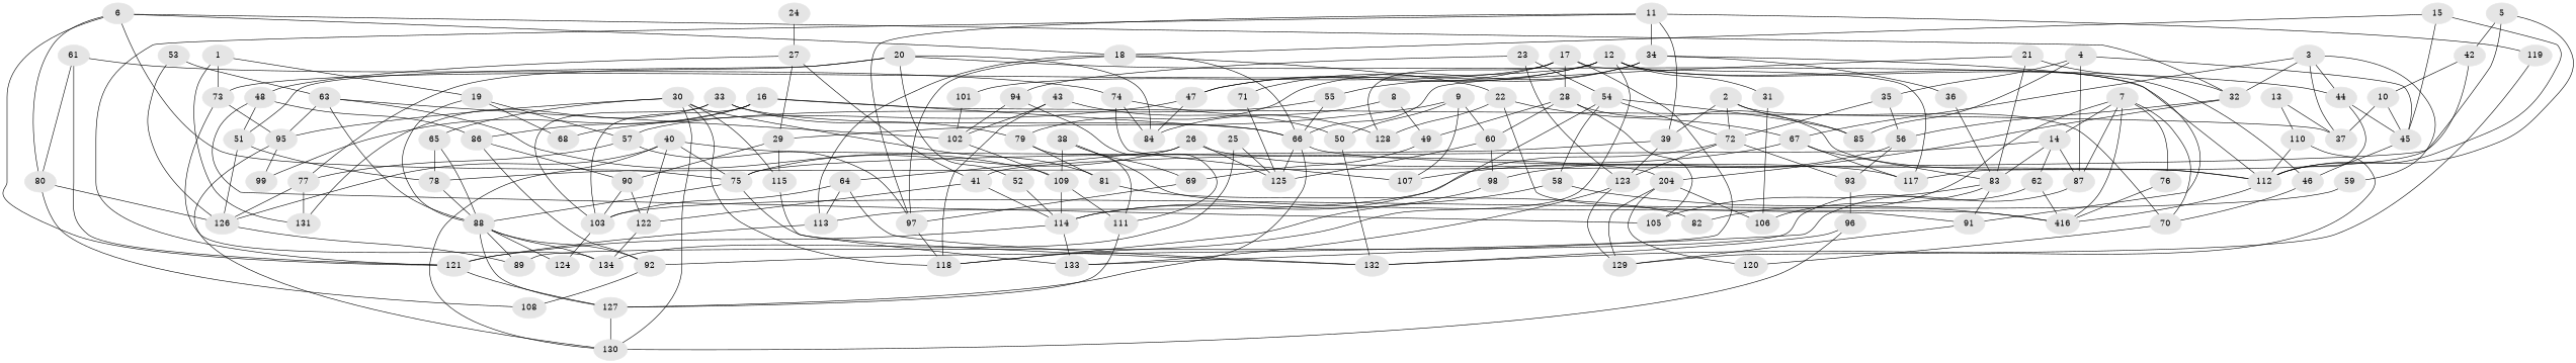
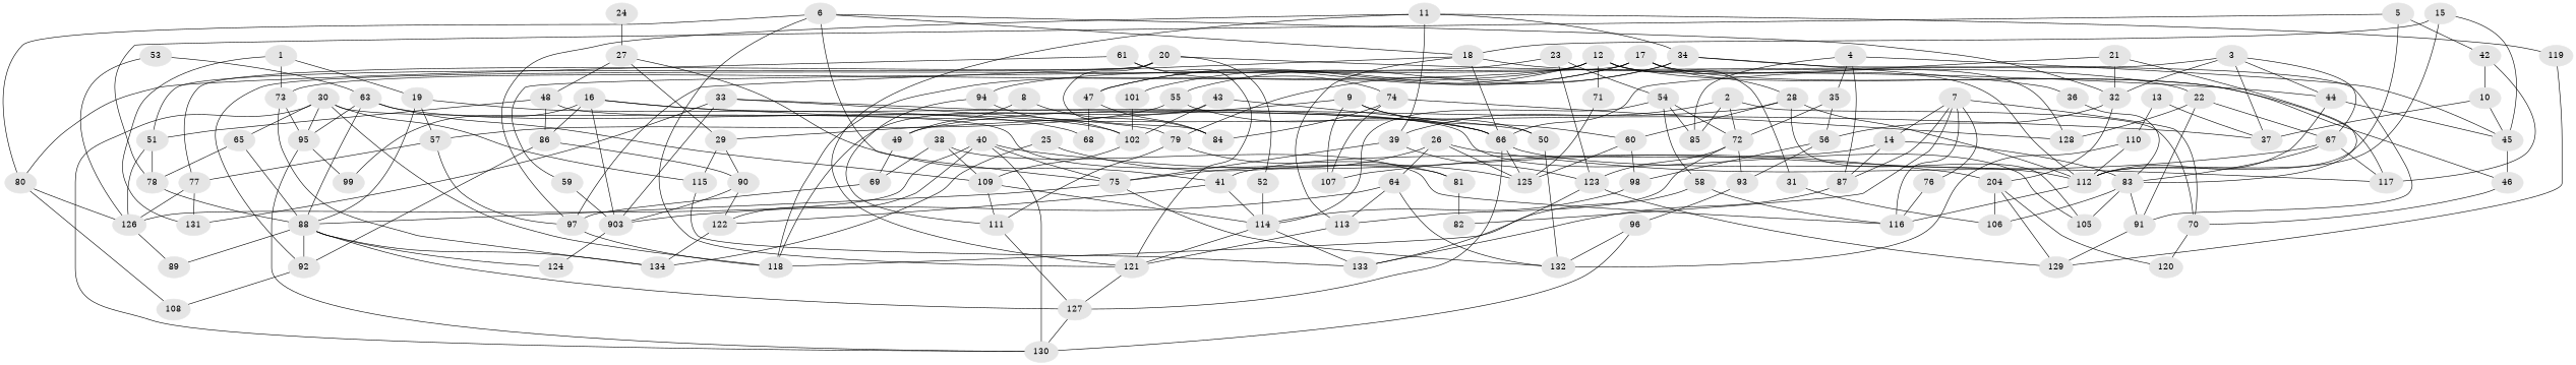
  graph {
    node [color=gray90 style=filled]
    1
    19
    73
    131
    57
    68
    88
    134
    95
    2
    39
    70
    72
    85
    75
    123
    120
    113
    93
    3
    32
    37
    44
    59
    67
    56
    n27 [label=204]
    45
    112
-   103
+   103 [label=903]
    107
    83
    117
    4
    35
    87
    46
    133
    5
    42
    78
    10
-   116 [label=416]
+   116
    6
    18
    80
    121
    97
    66
    22
    132
    126
    108
    127
    7
    14
    76
    82
    41
-   62
    8
    49
    84
    69
    9
    29
    50
    60
    90
    115
    125
    98
    11
    34
    119
    91
    79
    36
    55
    118
    129
    12
    31
    47
    71
    106
    13
    110
    122
    114
    89
    105
    15
    16
    86
    99
    92
    124
    17
    28
    101
    128
    102
    77
    20
    51
    52
    21
    23
    54
    94
    58
    111
    24
    27
    48
    53
    63
    25
    26
    64
    30
    65
    81
    130
    33
    38
    109
    40
    43
    96
    61
    74
    1 -- 19
    1 -- 73
    1 -- 131
    19 -- 57
    19 -- 68
    19 -- 88
    73 -- 134
    73 -- 95
    57 -- 97
    57 -- 77
    88 -- 134
    88 -- 127
    88 -- 89
    88 -- 92
    88 -- 124
    95 -- 99
    95 -- 130
    2 -- 39
    2 -- 70
    2 -- 72
    2 -- 85
    39 -- 75
    39 -- 123
    70 -- 120
    72 -- 123
    72 -- 113
    72 -- 93
    75 -- 88
    75 -- 132
    123 -- 133
    123 -- 129
    113 -- 121
    93 -- 96
    3 -- 32
    3 -- 37
    3 -- 44
    3 -- 59
    3 -- 67
    32 -- 56
    32 -- n27
    44 -- 45
    44 -- 112
    59 -- 103
    67 -- 107
    67 -- 83
    67 -- 117
    56 -- 93
    56 -- 98
    n27 -- 120
    n27 -- 129
    n27 -- 106
    45 -- 46
    112 -- 116
    103 -- 124
    83 -- 91
    83 -- 106
    83 -- 105
    4 -- 85
    4 -- 45
    4 -- 35
    4 -- 87
    35 -- 72
    35 -- 56
    87 -- 133
    46 -- 70
    5 -- 112
    5 -- 42
    5 -- 78
    42 -- 117
    42 -- 10
    78 -- 88
    10 -- 37
    10 -- 45
    6 -- 75
    6 -- 32
    6 -- 18
    6 -- 80
    6 -- 121
    18 -- 113
    18 -- 97
    18 -- 66
    18 -- 22
    80 -- 126
    80 -- 108
    121 -- 127
    97 -- 118
    66 -- 112
    66 -- 127
    66 -- 125
    22 -- 67
    22 -- 91
    22 -- 128
    126 -- 89
    127 -- 130
    7 -- 70
    7 -- 87
    7 -- 116
    7 -- 14
    7 -- 76
    7 -- 82
    14 -- 83
    14 -- 87
    14 -- 41
-   14 -- 62
    76 -- 116
    41 -- 122
    41 -- 114
-   62 -- 116
-   62 -- 89
    8 -- 49
    8 -- 84
    49 -- 69
    69 -- 97
    9 -- 107
    9 -- 29
    9 -- 50
    9 -- 60
    29 -- 90
    29 -- 115
    50 -- 132
    60 -- 125
    60 -- 98
    90 -- 103
    90 -- 122
    115 -- 133
    98 -- 114
    11 -- 39
    11 -- 121
    11 -- 97
    11 -- 34
    11 -- 119
    34 -- 91
    34 -- 79
    34 -- 36
    34 -- 55
    119 -- 129
    91 -- 129
    79 -- 111
    79 -- 81
    36 -- 83
    55 -- 57
    55 -- 66
    12 -- 73
    12 -- 112
    12 -- 46
    12 -- 118
    12 -- 31
    12 -- 47
    12 -- 71
    31 -- 106
    47 -- 68
    47 -- 84
    71 -- 125
    13 -- 37
    13 -- 110
    110 -- 112
    110 -- 132
    122 -- 134
    114 -- 133
    114 -- 121
    15 -- 45
    15 -- 112
    15 -- 18
    16 -- 37
    16 -- 103
    16 -- 66
    16 -- 86
    16 -- 99
    86 -- 90
    86 -- 92
    92 -- 108
    17 -- 117
    17 -- 47
    17 -- 92
    17 -- 28
    17 -- 101
    17 -- 128
    28 -- 112
    28 -- 49
    28 -- 60
    28 -- 105
    101 -- 102
    102 -- 109
    77 -- 131
    77 -- 126
    20 -- 44
    20 -- 84
    20 -- 77
    20 -- 51
    20 -- 52
    51 -- 78
    51 -- 126
    52 -- 114
    21 -- 32
    21 -- 83
    21 -- 66
    23 -- 123
    23 -- 54
    23 -- 94
    54 -- 72
    54 -- 85
    54 -- 114
    54 -- 58
    94 -- 102
    94 -- 111
    58 -- 116
    58 -- 118
    111 -- 127
    24 -- 27
    27 -- 41
    27 -- 29
    27 -- 48
    48 -- 105
    48 -- 86
    48 -- 51
    53 -- 126
    53 -- 63
    63 -- 88
    63 -- 95
    63 -- 102
    63 -- 109
    25 -- 134
    25 -- 125
    26 -- 75
    26 -- 117
    26 -- 125
    26 -- 64
    64 -- 113
    64 -- 103
    64 -- 132
    30 -- 95
    30 -- 115
    30 -- 118
    30 -- 65
    30 -- 81
    30 -- 130
    65 -- 88
    65 -- 78
    81 -- 82
    33 -- 131
    33 -- 103
    33 -- 66
    33 -- 79
    38 -- 116
    38 -- 69
    38 -- 109
    109 -- 114
    109 -- 111
    40 -- 75
    40 -- n27
    40 -- 126
    40 -- 122
    40 -- 130
    43 -- 50
    43 -- 118
    43 -- 102
    96 -- 132
    96 -- 130
    61 -- 80
    61 -- 121
    61 -- 74
    74 -- 107
    74 -- 84
    74 -- 128
  }
